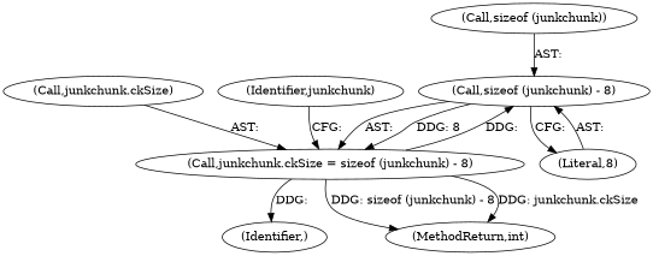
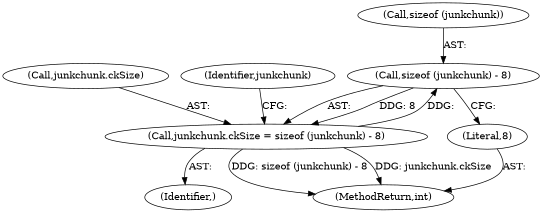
  digraph {
    n1 [label="(Call,sizeof (junkchunk) - 8)"]
    n2 [label="(Call,junkchunk.ckSize = sizeof (junkchunk) - 8)"]
    n3 [label="(Literal,8)"]
    n4 [label="(Identifier,)"]
    n5 [label="(MethodReturn,int)"]
    n6 [label="(Call,junkchunk.ckSize)"]
    n7 [label="(Call,sizeof (junkchunk))"]
    n8 [label="(Identifier,junkchunk)"]
    n1 -> n2 [label="AST: "]
    n1 -> n2 [label="DDG: 8"]
    n1 -> n3 [label="CFG: "]
    n2 -> n1 [label="DDG: "]
-   n2 -> n4 [label="DDG: "]
+   n2 -> n4 [label="AST: "]
    n2 -> n5 [label="DDG: sizeof (junkchunk) - 8"]
    n2 -> n5 [label="DDG: junkchunk.ckSize"]
-   n3 -> n1 [label="AST: "]
+   n3 -> n5 [label="AST: "]
    n6 -> n2 [label="AST: "]
    n7 -> n1 [label="AST: "]
    n8 -> n2 [label="CFG: "]
  }
